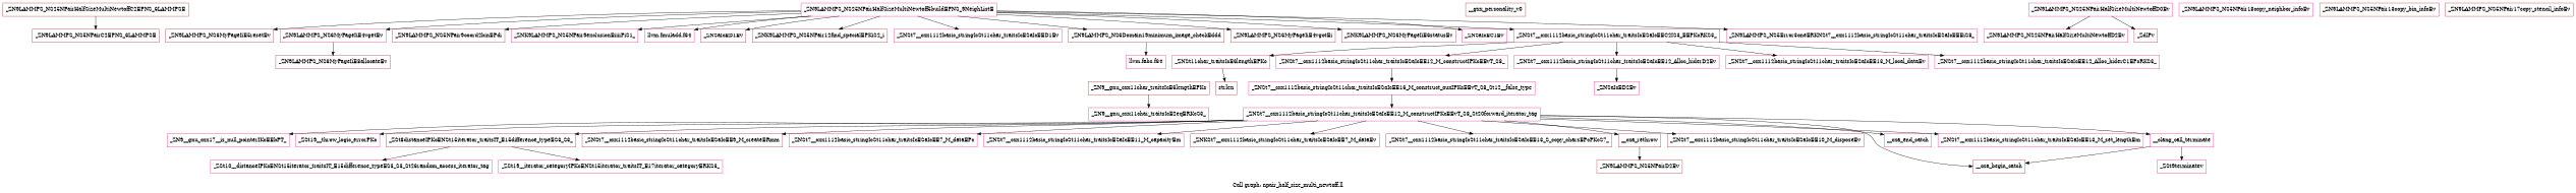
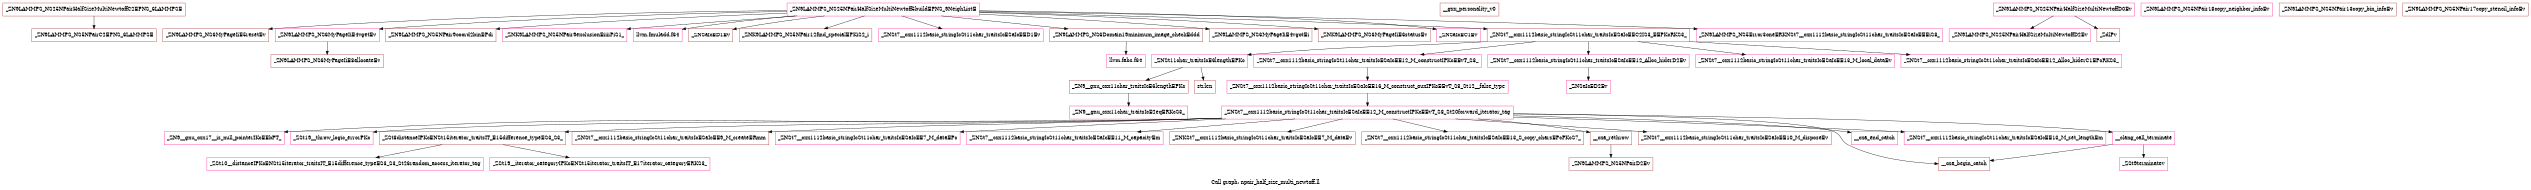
  digraph {
    label="Call graph: npair_half_size_multi_newtoff.ll"
    node [color=deeppink shape=record]
    n1 [color=brown label="{_ZN9LAMMPS_NS25NPairHalfSizeMultiNewtoffC2EPNS_6LAMMPSE}"]
    n2 [color=brown label="{_ZN9LAMMPS_NS5NPairC2EPNS_6LAMMPSE}"]
    n3 [label="{_ZN9LAMMPS_NS25NPairHalfSizeMultiNewtoff5buildEPNS_9NeighListE}"]
    n4 [color=brown label="{_ZN9LAMMPS_NS6MyPageIiE5resetEv}"]
    n5 [label="{_ZN9LAMMPS_NS6MyPageIiE4vgetEv}"]
    n6 [color=brown label="{_ZN9LAMMPS_NS5NPair9coord2binEPdi}"]
    n7 [label="{_ZNK9LAMMPS_NS5NPair9exclusionEiiiiPiS1_}"]
    n8 [label="{llvm.fmuladd.f64}"]
    n9 [color=brown label="{_ZNSaIcED1Ev}"]
    n10 [color=brown label="{_ZNK9LAMMPS_NS5NPair12find_specialEPKiS2_i}"]
    n11 [label="{_ZNSt7__cxx1112basic_stringIcSt11char_traitsIcESaIcEED1Ev}"]
    n12 [color=brown label="{_ZN9LAMMPS_NS6Domain19minimum_image_checkEddd}"]
    n13 [color=brown label="{_ZN9LAMMPS_NS6MyPageIiE4vgotEi}"]
    n14 [color=brown label="{_ZNK9LAMMPS_NS6MyPageIiE6statusEv}"]
    n15 [label="{_ZNSaIcEC1Ev}"]
    n16 [color=brown label="{_ZNSt7__cxx1112basic_stringIcSt11char_traitsIcESaIcEEC2IS3_EEPKcRKS3_}"]
    n17 [label="{_ZN9LAMMPS_NS5Error3oneERKNSt7__cxx1112basic_stringIcSt11char_traitsIcESaIcEEEiS8_}"]
    n18 [color=brown label="{_ZN9LAMMPS_NS6MyPageIiE8allocateEv}"]
    n19 [label="{llvm.fabs.f64}"]
    n20 [label="{_ZNSt7__cxx1112basic_stringIcSt11char_traitsIcESaIcEE13_M_local_dataEv}"]
    n21 [label="{_ZNSt7__cxx1112basic_stringIcSt11char_traitsIcESaIcEE12_Alloc_hiderC1EPcRKS3_}"]
    n22 [label="{_ZNSt11char_traitsIcE6lengthEPKc}"]
    n23 [label="{_ZNSt7__cxx1112basic_stringIcSt11char_traitsIcESaIcEE12_M_constructIPKcEEvT_S8_}"]
    n24 [label="{_ZNSt7__cxx1112basic_stringIcSt11char_traitsIcESaIcEE12_Alloc_hiderD2Ev}"]
    n25 [color=brown label="{_ZN9__gnu_cxx11char_traitsIcE6lengthEPKc}"]
    n26 [color=brown label="{strlen}"]
    n27 [label="{_ZNSt7__cxx1112basic_stringIcSt11char_traitsIcESaIcEE16_M_construct_auxIPKcEEvT_S8_St12__false_type}"]
    n28 [label="{_ZNSaIcED2Ev}"]
    n29 [label="{_ZN9__gnu_cxx11char_traitsIcE2eqERKcS3_}"]
    n30 [label="{_ZNSt7__cxx1112basic_stringIcSt11char_traitsIcESaIcEE12_M_constructIPKcEEvT_S8_St20forward_iterator_tag}"]
    n31 [color=brown label="{__gxx_personality_v0}"]
    n32 [label="{_ZN9LAMMPS_NS25NPairHalfSizeMultiNewtoffD2Ev}"]
    n33 [color=brown label="{_ZN9LAMMPS_NS5NPairD2Ev}"]
    n34 [label="{_ZN9LAMMPS_NS25NPairHalfSizeMultiNewtoffD0Ev}"]
    n35 [color=brown label="{_ZdlPv}"]
    n36 [label="{_ZN9LAMMPS_NS5NPair18copy_neighbor_infoEv}"]
    n37 [color=brown label="{_ZN9LAMMPS_NS5NPair13copy_bin_infoEv}"]
    n38 [color=brown label="{_ZN9LAMMPS_NS5NPair17copy_stencil_infoEv}"]
    n39 [label="{_ZN9__gnu_cxx17__is_null_pointerIKcEEbPT_}"]
    n40 [label="{_ZSt19__throw_logic_errorPKc}"]
    n41 [color=brown label="{_ZSt8distanceIPKcENSt15iterator_traitsIT_E15difference_typeES3_S3_}"]
    n42 [color=brown label="{_ZNSt7__cxx1112basic_stringIcSt11char_traitsIcESaIcEE9_M_createERmm}"]
    n43 [label="{_ZNSt7__cxx1112basic_stringIcSt11char_traitsIcESaIcEE7_M_dataEPc}"]
    n44 [label="{_ZNSt7__cxx1112basic_stringIcSt11char_traitsIcESaIcEE11_M_capacityEm}"]
    n45 [color=brown label="{_ZNKSt7__cxx1112basic_stringIcSt11char_traitsIcESaIcEE7_M_dataEv}"]
    n46 [color=brown label="{_ZNSt7__cxx1112basic_stringIcSt11char_traitsIcESaIcEE13_S_copy_charsEPcPKcS7_}"]
    n47 [color=brown label="{__cxa_begin_catch}"]
    n48 [color=brown label="{_ZNSt7__cxx1112basic_stringIcSt11char_traitsIcESaIcEE10_M_disposeEv}"]
    n49 [color=brown label="{__cxa_rethrow}"]
    n50 [label="{__cxa_end_catch}"]
    n51 [label="{_ZNSt7__cxx1112basic_stringIcSt11char_traitsIcESaIcEE13_M_set_lengthEm}"]
    n52 [label="{__clang_call_terminate}"]
    n53 [label="{_ZSt19__iterator_categoryIPKcENSt15iterator_traitsIT_E17iterator_categoryERKS3_}"]
    n54 [label="{_ZSt10__distanceIPKcENSt15iterator_traitsIT_E15difference_typeES3_S3_St26random_access_iterator_tag}"]
    n55 [label="{_ZSt9terminatev}"]
    n1 -> n2
    n3 -> n4
    n3 -> n5
    n3 -> n6
    n3 -> n7
    n3 -> n8
    n3 -> n9
    n3 -> n10
    n3 -> n11
    n3 -> n12
    n3 -> n13
    n3 -> n14
    n3 -> n15
    n3 -> n16
    n3 -> n17
    n5 -> n18
    n12 -> n19
    n16 -> n20
    n16 -> n21
    n16 -> n22
    n16 -> n23
    n16 -> n24
+   n22 -> n25
    n22 -> n26
    n23 -> n27
    n24 -> n28
    n25 -> n29
    n27 -> n30
    n30 -> n39
    n30 -> n40
    n30 -> n41
    n30 -> n42
    n30 -> n43
    n30 -> n44
    n30 -> n45
    n30 -> n46
    n30 -> n47
    n30 -> n48
    n30 -> n49
    n30 -> n50
    n30 -> n51
    n30 -> n52
    n34 -> n32
    n34 -> n35
    n41 -> n53
    n41 -> n54
    n49 -> n33
    n52 -> n47
    n52 -> n55
  }
